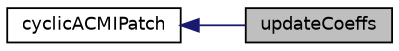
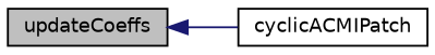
  digraph {
    rankdir=LR
    node [color=black fontname=Helvetica fontsize=10 shape=record]
    n1 [fillcolor=grey75 fontcolor=black height=0.2 label=updateCoeffs style=filled width=0.4]
    n2 [height=0.2 label=cyclicACMIPatch width=0.4]
-   n2 -> n1 [color=midnightblue dir=back fontname=Helvetica fontsize=10 labelfontname=Helvetica labelfontsize=10 style=solid]
+   n1 -> n2 [color=midnightblue dir=back fontname=Helvetica fontsize=10 labelfontname=Helvetica labelfontsize=10 style=solid]
  }
